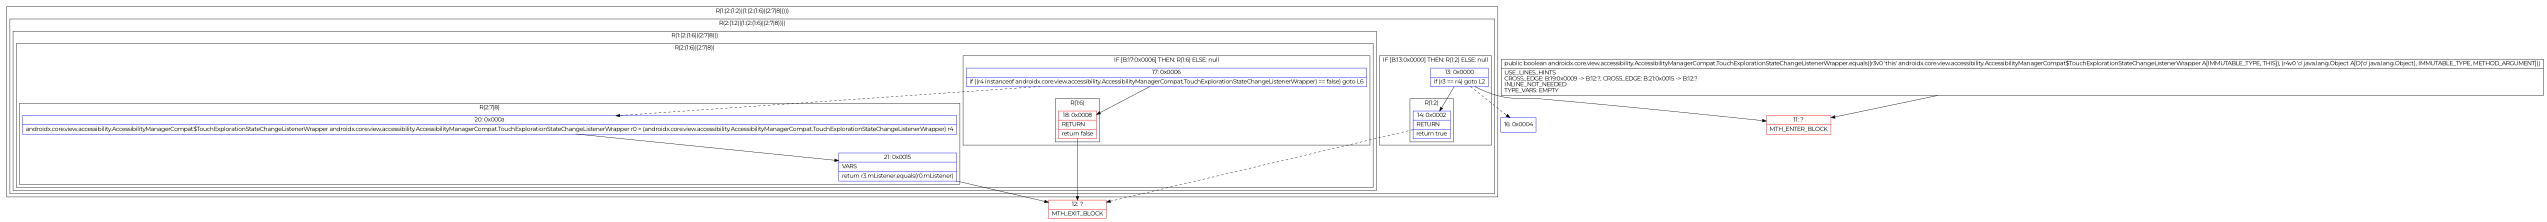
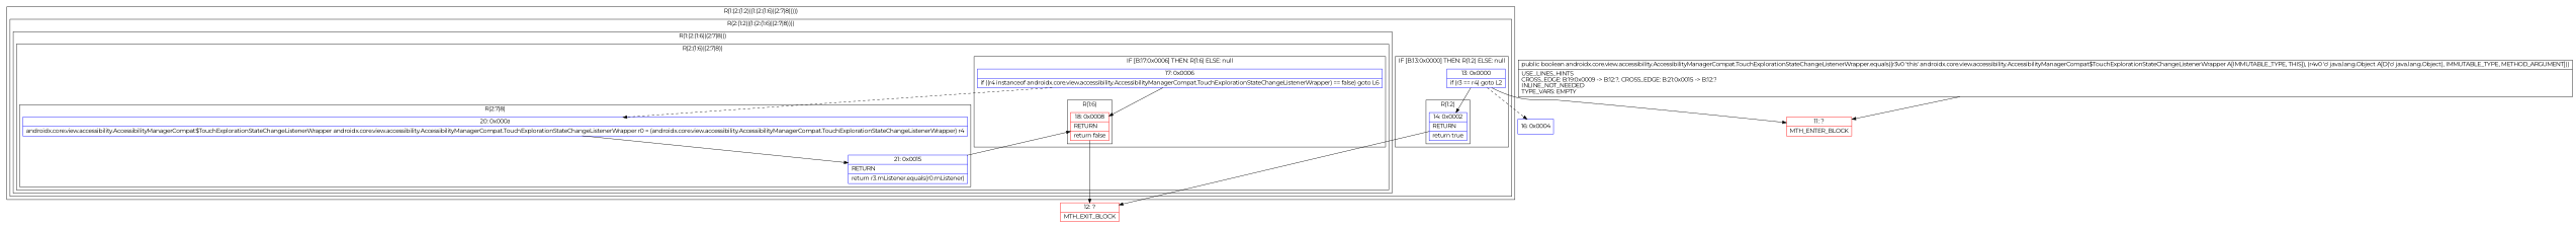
  digraph {
    fontname=Montserrat
    node [color=blue fontname=Montserrat shape=record]
    edge [fontname=Montserrat]
    n1 [label="{14\:\ 0x0002|RETURN\l|return true\l}"]
    n2 [label="{13\:\ 0x0000|if (r3 == r4) goto L2\l}"]
    n3 [color=red label="{18\:\ 0x0008|RETURN\l|return false\l}"]
    n4 [label="{17\:\ 0x0006|if ((r4 instanceof androidx.core.view.accessibility.AccessibilityManagerCompat.TouchExplorationStateChangeListenerWrapper) == false) goto L6\l}"]
    n5 [label="{20\:\ 0x000a|androidx.core.view.accessibility.AccessibilityManagerCompat$TouchExplorationStateChangeListenerWrapper androidx.core.view.accessibility.AccessibilityManagerCompat.TouchExplorationStateChangeListenerWrapper r0 = (androidx.core.view.accessibility.AccessibilityManagerCompat.TouchExplorationStateChangeListenerWrapper) r4\l}"]
-   n6 [label="{21\:\ 0x0015|VARS\l|return r3.mListener.equals(r0.mListener)\l}"]
+   n6 [label="{21\:\ 0x0015|RETURN\l|return r3.mListener.equals(r0.mListener)\l}"]
    n7 [color=red label="{12\:\ ?|MTH_EXIT_BLOCK\l}"]
    n8 [label="{16\:\ 0x0004}"]
    n9 [color=red label="{11\:\ ?|MTH_ENTER_BLOCK\l}"]
    n10 [label="{public boolean androidx.core.view.accessibility.AccessibilityManagerCompat.TouchExplorationStateChangeListenerWrapper.equals((r3v0 'this' androidx.core.view.accessibility.AccessibilityManagerCompat$TouchExplorationStateChangeListenerWrapper A[IMMUTABLE_TYPE, THIS]), (r4v0 'o' java.lang.Object A[D('o' java.lang.Object), IMMUTABLE_TYPE, METHOD_ARGUMENT]))  | USE_LINES_HINTS\lCROSS_EDGE: B:19:0x0009 \-\> B:12:?, CROSS_EDGE: B:21:0x0015 \-\> B:12:?\lINLINE_NOT_NEEDED\lTYPE_VARS: EMPTY\l}" color=""]
    subgraph cluster_1 {
      label="R(1:(2:(1:2)|(1:(2:(1:6)|(2:7|8)))))"
      subgraph cluster_2 {
        label="R(2:(1:2)|(1:(2:(1:6)|(2:7|8))))"
        subgraph cluster_3 {
          label="IF [B:13:0x0000] THEN: R(1:2) ELSE: null"
          n2
          subgraph cluster_4 {
            label="R(1:2)"
            n1
          }
        }
        subgraph cluster_5 {
          label="R(1:(2:(1:6)|(2:7|8)))"
          subgraph cluster_6 {
            label="R(2:(1:6)|(2:7|8))"
            subgraph cluster_7 {
              label="IF [B:17:0x0006] THEN: R(1:6) ELSE: null"
              n4
              subgraph cluster_8 {
                label="R(1:6)"
                n3
              }
            }
            subgraph cluster_9 {
              label="R(2:7|8)"
              n5
              n6
            }
          }
        }
      }
    }
-   n1 -> n7 [style=dashed]
+   n1 -> n7
    n2 -> n1
    n2 -> n8 [style=dashed]
    n2 -> n9
    n3 -> n7
    n4 -> n3
    n4 -> n5 [style=dashed]
    n5 -> n6
-   n6 -> n7
+   n6 -> n3
    n10 -> n9
  }
